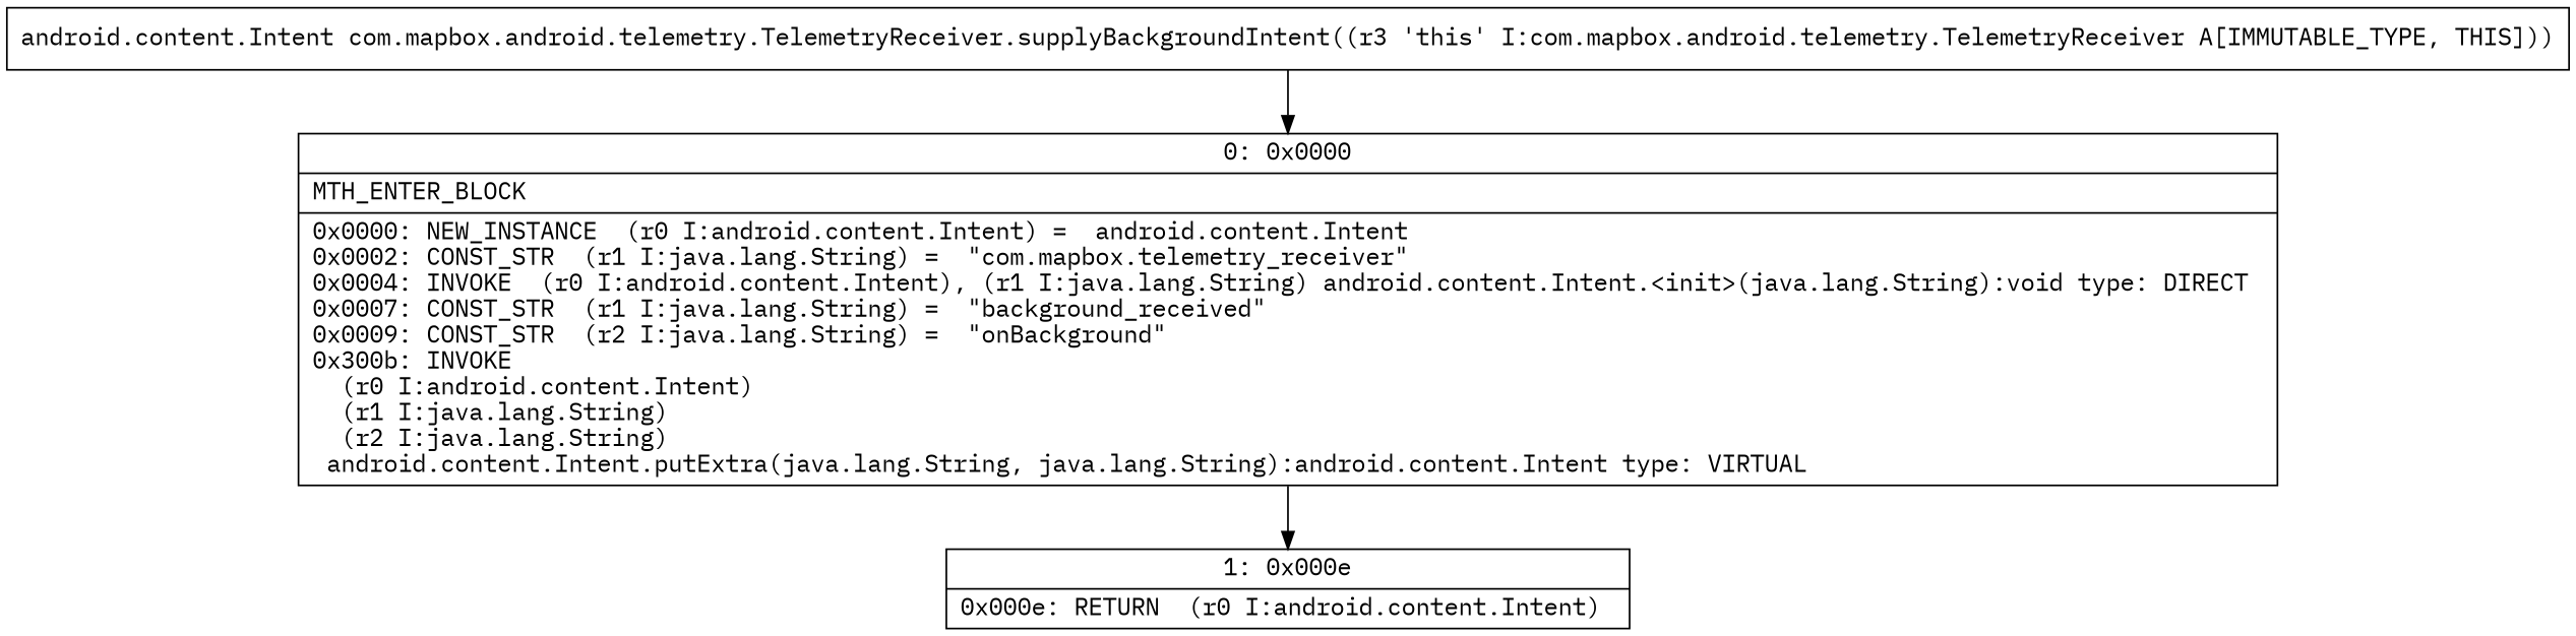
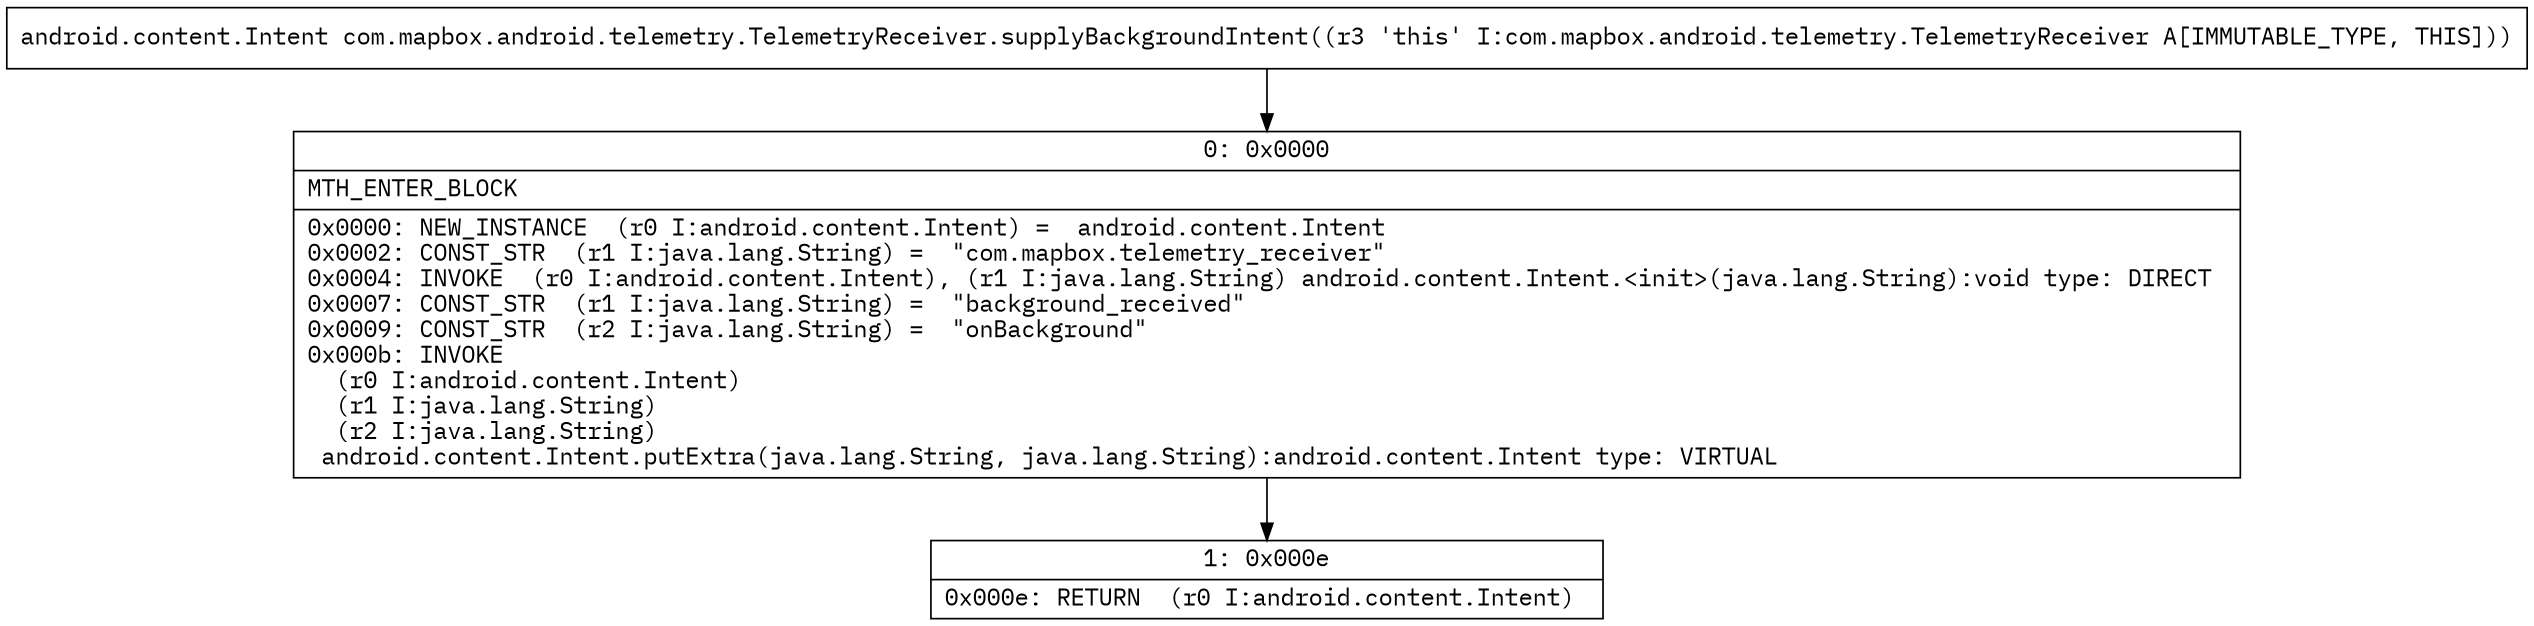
  digraph {
    fontname="IBM Plex Mono"
    node [shape=record fontname="IBM Plex Mono"]
    edge [fontname="IBM Plex Mono"]
-   n1 [label="{0\:\ 0x0000|MTH_ENTER_BLOCK\l|0x0000: NEW_INSTANCE  (r0 I:android.content.Intent) =  android.content.Intent \l0x0002: CONST_STR  (r1 I:java.lang.String) =  \"com.mapbox.telemetry_receiver\" \l0x0004: INVOKE  (r0 I:android.content.Intent), (r1 I:java.lang.String) android.content.Intent.\<init\>(java.lang.String):void type: DIRECT \l0x0007: CONST_STR  (r1 I:java.lang.String) =  \"background_received\" \l0x0009: CONST_STR  (r2 I:java.lang.String) =  \"onBackground\" \l0x300b: INVOKE  \l  (r0 I:android.content.Intent)\l  (r1 I:java.lang.String)\l  (r2 I:java.lang.String)\l android.content.Intent.putExtra(java.lang.String, java.lang.String):android.content.Intent type: VIRTUAL \l}"]
+   n1 [label="{0\:\ 0x0000|MTH_ENTER_BLOCK\l|0x0000: NEW_INSTANCE  (r0 I:android.content.Intent) =  android.content.Intent \l0x0002: CONST_STR  (r1 I:java.lang.String) =  \"com.mapbox.telemetry_receiver\" \l0x0004: INVOKE  (r0 I:android.content.Intent), (r1 I:java.lang.String) android.content.Intent.\<init\>(java.lang.String):void type: DIRECT \l0x0007: CONST_STR  (r1 I:java.lang.String) =  \"background_received\" \l0x0009: CONST_STR  (r2 I:java.lang.String) =  \"onBackground\" \l0x000b: INVOKE  \l  (r0 I:android.content.Intent)\l  (r1 I:java.lang.String)\l  (r2 I:java.lang.String)\l android.content.Intent.putExtra(java.lang.String, java.lang.String):android.content.Intent type: VIRTUAL \l}"]
    n2 [label="{1\:\ 0x000e|0x000e: RETURN  (r0 I:android.content.Intent) \l}"]
    n3 [label="{android.content.Intent com.mapbox.android.telemetry.TelemetryReceiver.supplyBackgroundIntent((r3 'this' I:com.mapbox.android.telemetry.TelemetryReceiver A[IMMUTABLE_TYPE, THIS])) }"]
    n1 -> n2
    n3 -> n1
  }
